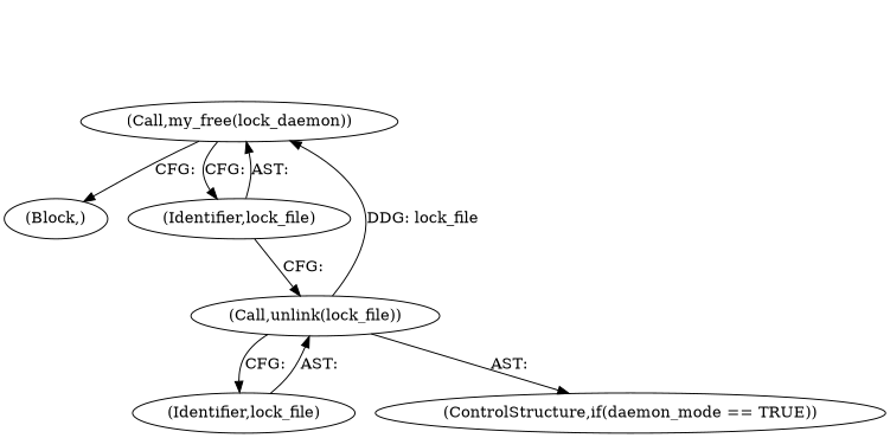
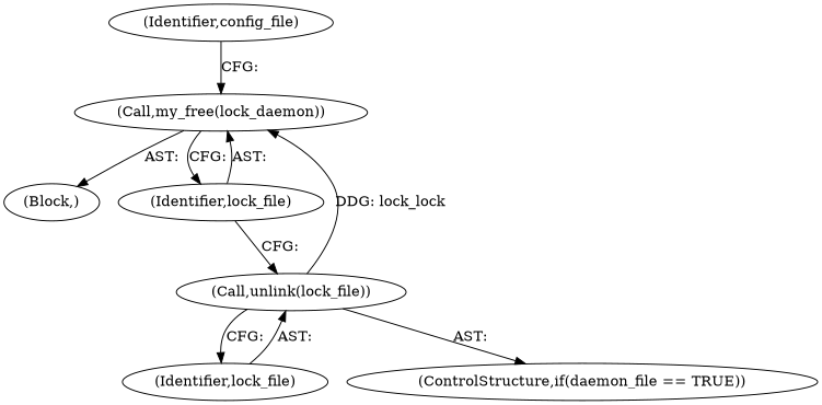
  digraph {
    n1 [label="(Call,my_free(lock_daemon))"]
    n2 [label="(Block,)"]
    n3 [label="(Identifier,lock_file)"]
    n4 [label="(Call,unlink(lock_file))"]
    n5 [label="(Identifier,lock_file)"]
-   n6 [label="(ControlStructure,if(daemon_mode == TRUE))"]
-   n1 -> n2 [label="CFG: "]
+   n6 [label="(ControlStructure,if(daemon_file == TRUE))"]
+   n7 [label="(Identifier,config_file)"]
+   n1 -> n2 [label="AST: "]
    n1 -> n3 [label="CFG: "]
    n3 -> n1 [label="AST: "]
    n3 -> n4 [label="CFG: "]
-   n4 -> n1 [label="DDG: lock_file"]
+   n4 -> n1 [label="DDG: lock_lock"]
    n4 -> n5 [label="CFG: "]
    n4 -> n6 [label="AST: "]
    n5 -> n4 [label="AST: "]
+   n7 -> n1 [label="CFG: "]
  }
